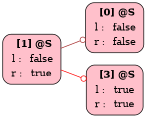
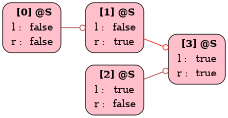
  digraph {
    rankdir=LR
    node [color=black fillcolor=pink shape=rect style="rounded, filled"]
    edge [arrowhead=odot color=brown]
    n1 [label=<   		 <table border='0' cellborder='0' style='rounded'>  			 <tr><td align="center" colspan="2" > <b>[0] @S</b></td></tr> 			 <tr><td align="center">l : </td><td>false</td></tr>  			 <tr><td align="center">r : </td><td>false</td></tr>  		 </table> >]
    n2 [label=<   		 <table border='0' cellborder='0' style='rounded'>  			 <tr><td align="center" colspan="2" > <b>[1] @S</b></td></tr> 			 <tr><td align="center">l : </td><td>false</td></tr>  			 <tr><td align="center">r : </td><td>true</td></tr>  		 </table> >]
    n3 [label=<   		 <table border='0' cellborder='0' style='rounded'>  			 <tr><td align="center" colspan="2" > <b>[3] @S</b></td></tr> 			 <tr><td align="center">l : </td><td>true</td></tr>  			 <tr><td align="center">r : </td><td>true</td></tr>  		 </table> >]
-   n2 -> n1
+   n4 [label=<   		 <table border='0' cellborder='0' style='rounded'>  			 <tr><td align="center" colspan="2" > <b>[2] @S</b></td></tr> 			 <tr><td align="center">l : </td><td>true</td></tr>  			 <tr><td align="center">r : </td><td>false</td></tr>  		 </table> >]
+   n1 -> n2
    n2 -> n3 [color=red]
+   n4 -> n3
  }
